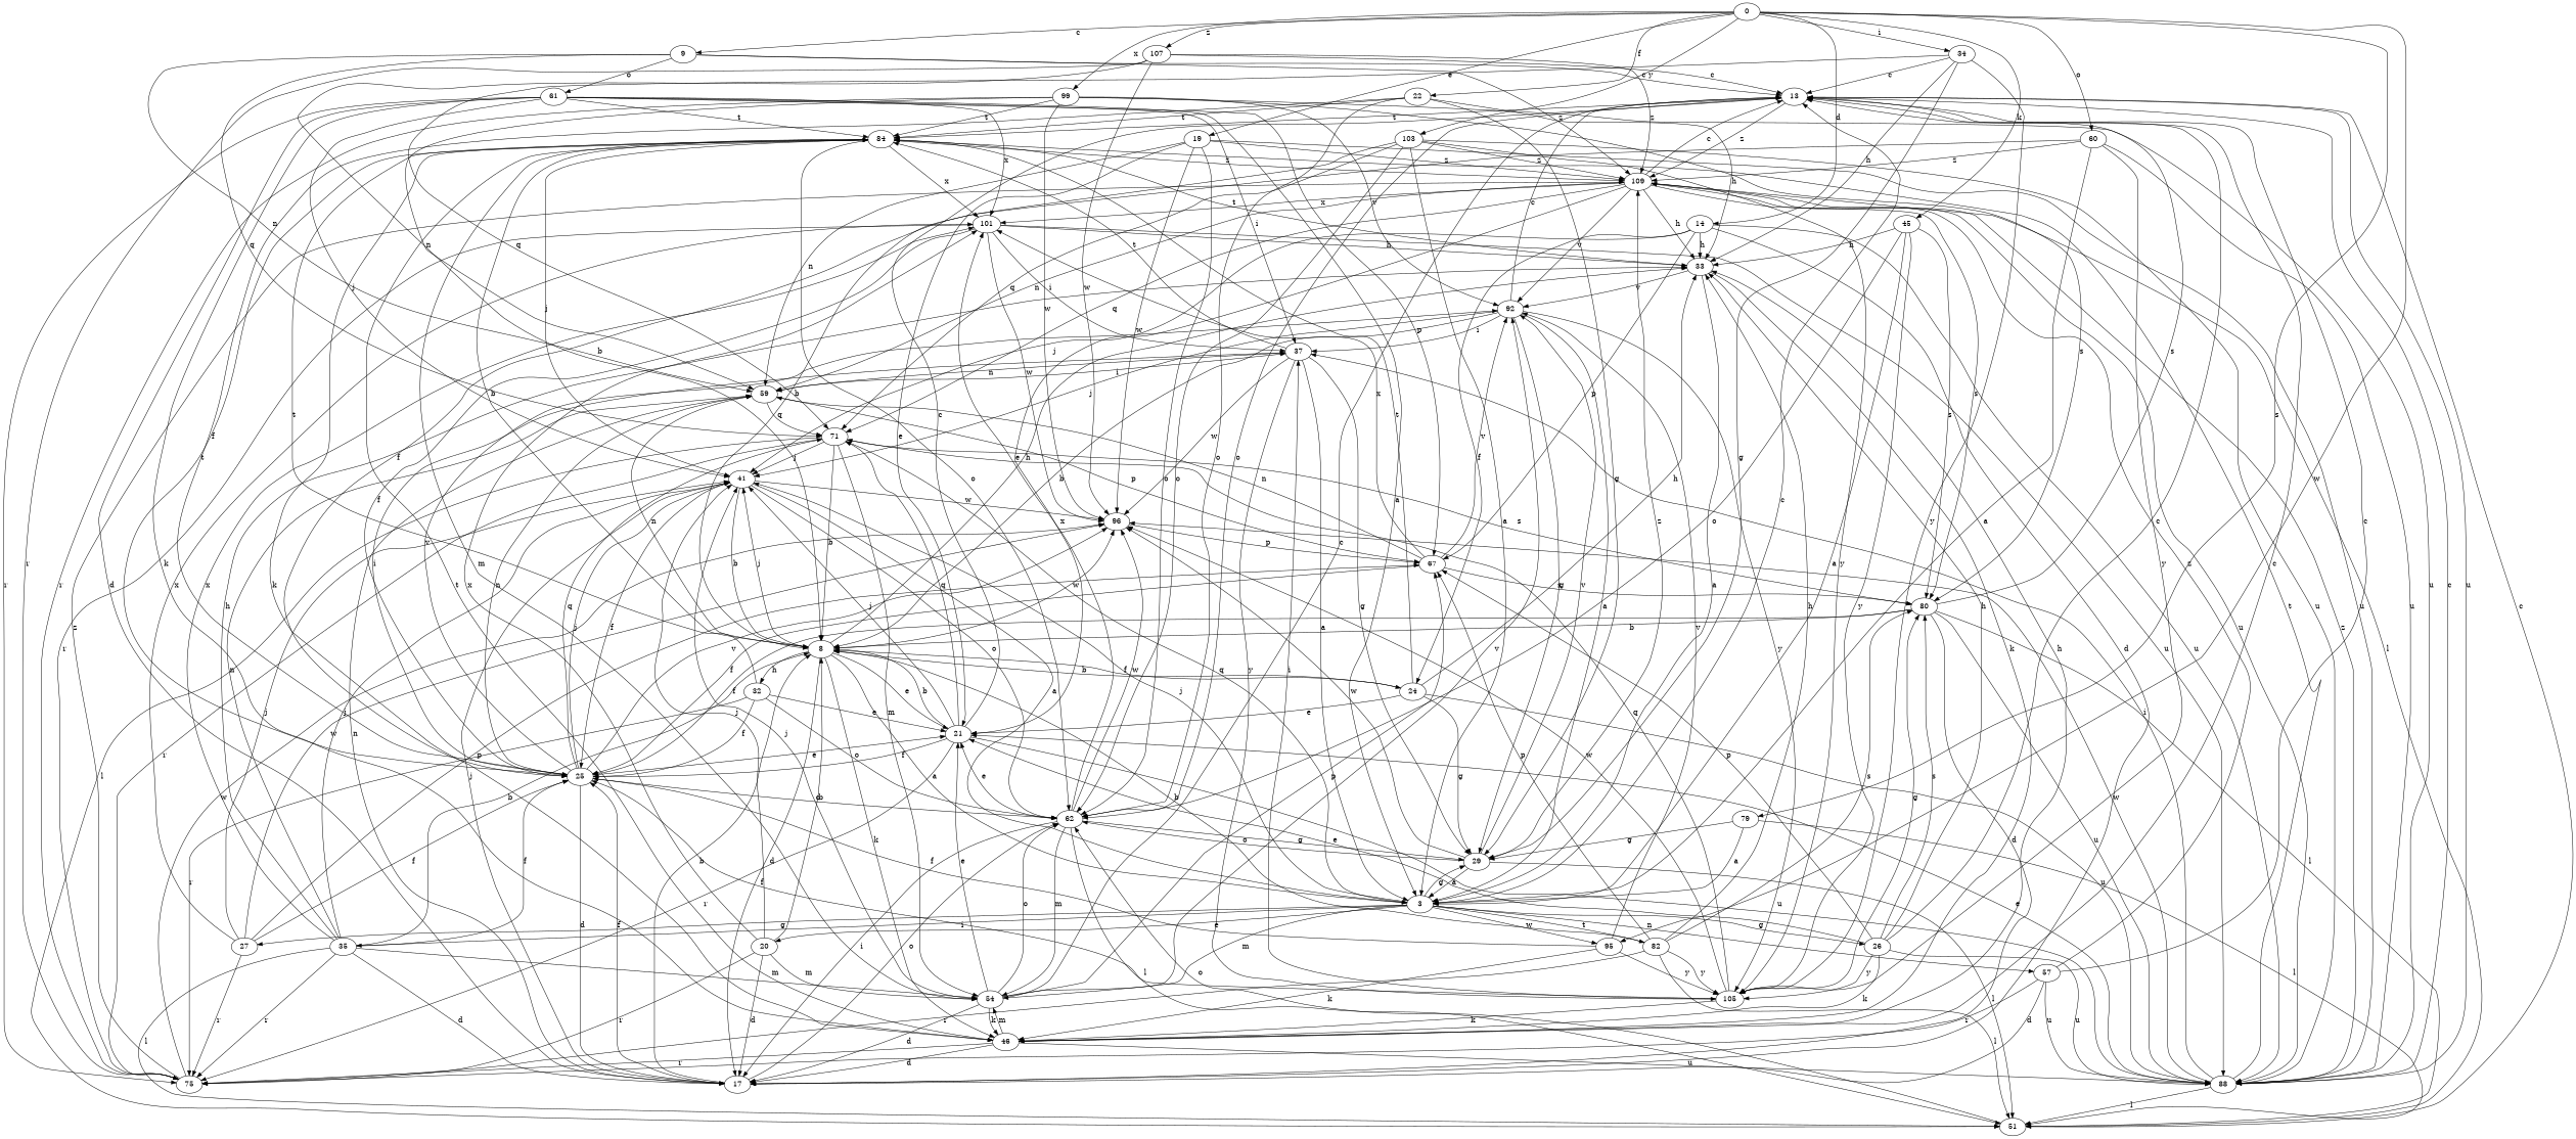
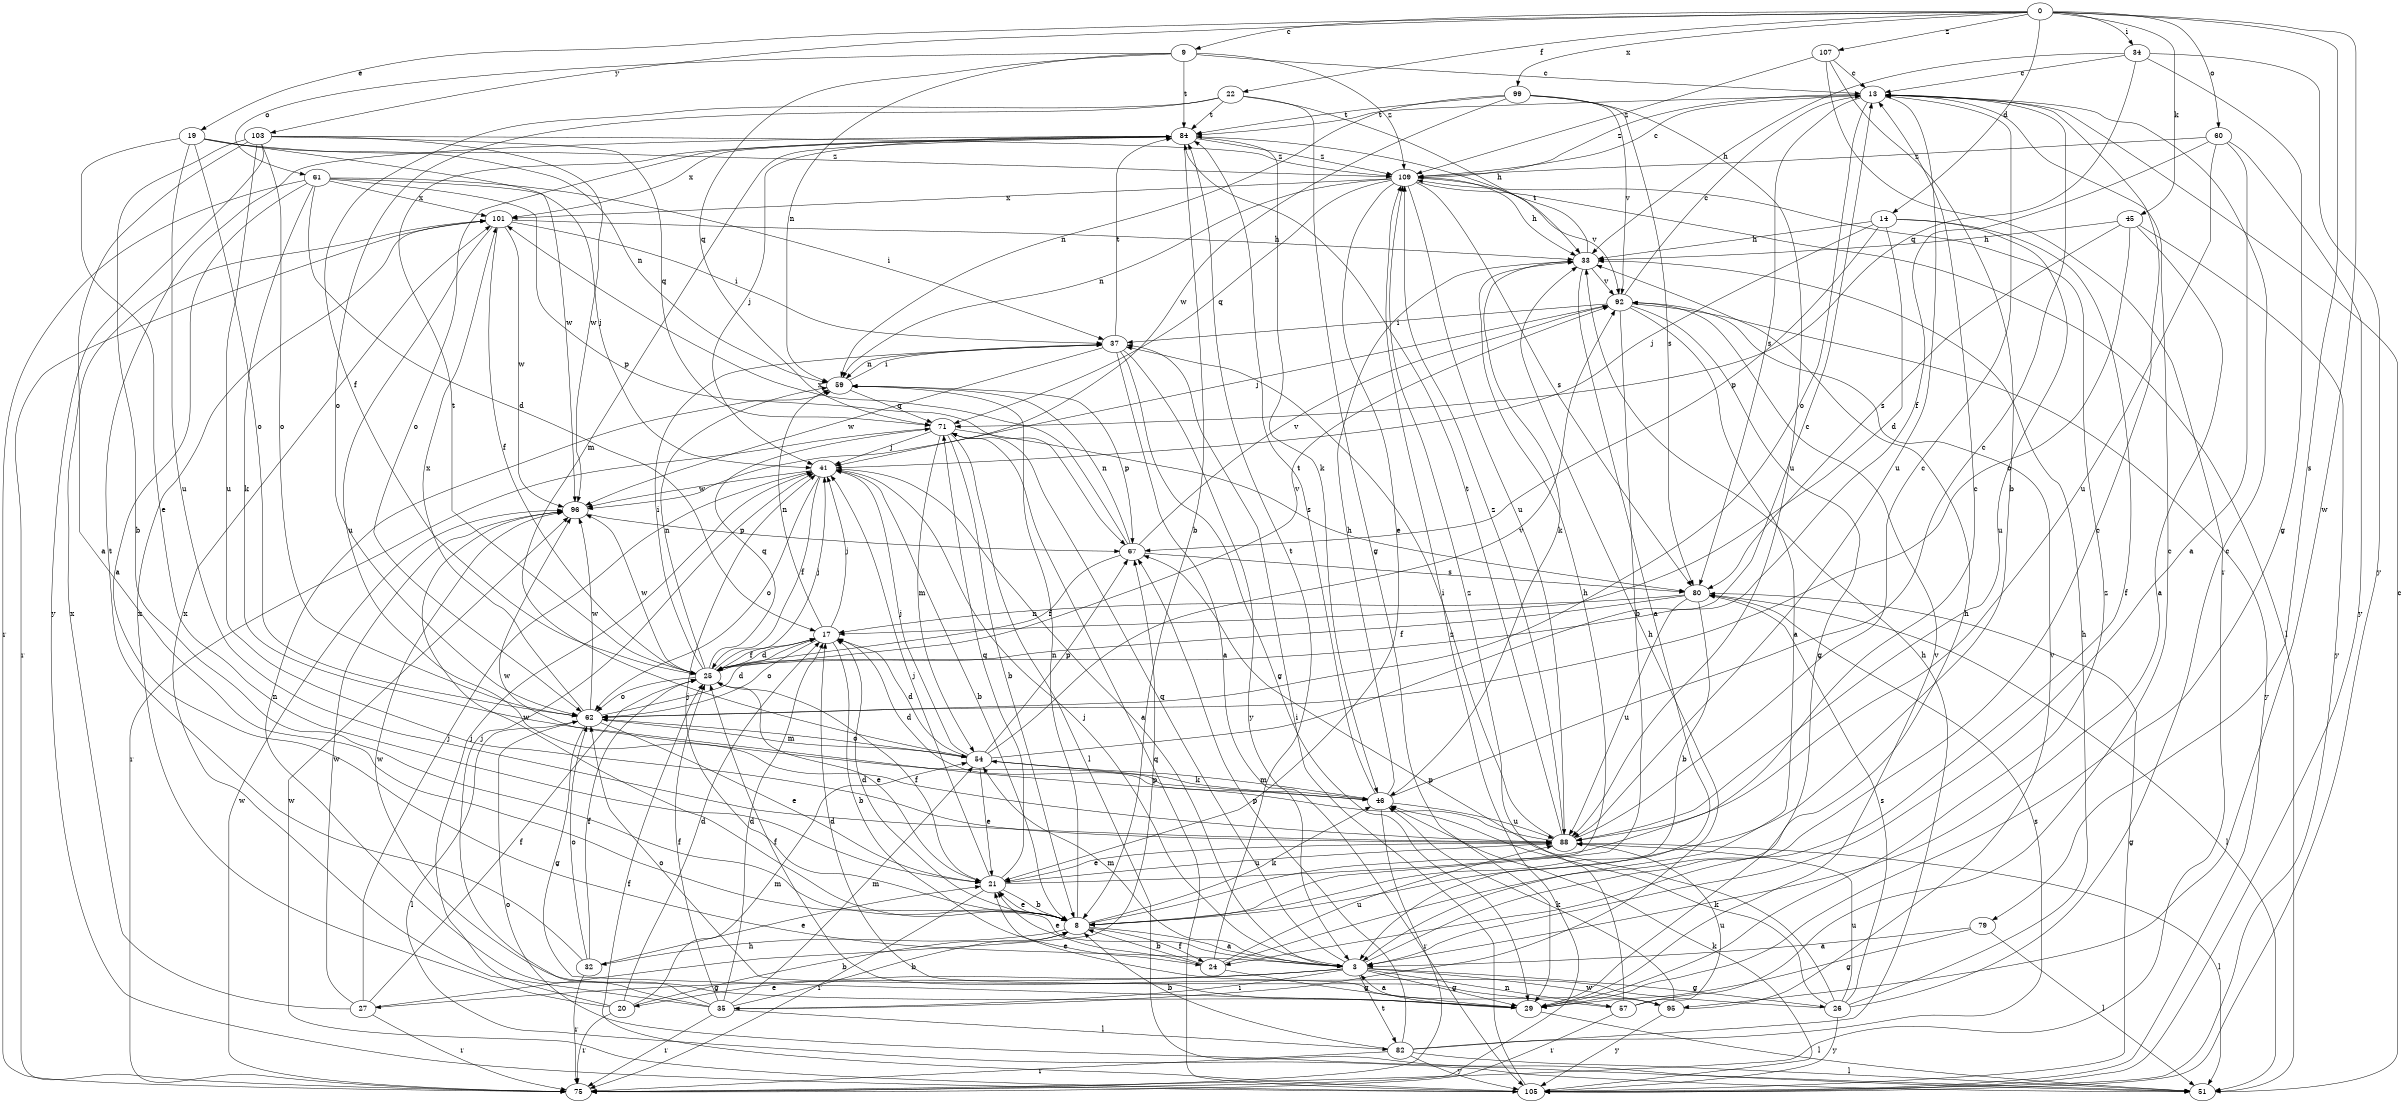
  strict digraph {
    0
    9
    14
    19
    22
    34
    45
    60
    79
    95
    99
    103
    107
    13
    71
    59
    61
    84
    109
    41
    17
    24
    33
    88
    67
    21
    96
    62
    29
    25
    105
    3
    80
    51
    46
    92
    75
    8
    20
    26
    27
    35
    54
    57
    82
    101
    32
    37
    0 -> 9 [label=c]
    0 -> 14 [label=d]
    0 -> 19 [label=e]
    0 -> 22 [label=f]
    0 -> 34 [label=i]
    0 -> 45 [label=k]
    0 -> 60 [label=o]
    0 -> 79 [label=s]
    0 -> 95 [label=w]
    0 -> 99 [label=x]
    0 -> 103 [label=y]
    0 -> 107 [label=z]
    9 -> 13 [label=c]
    9 -> 71 [label=q]
    9 -> 59 [label=n]
    9 -> 61 [label=o]
-   61 -> 84 [label=t]
+   9 -> 84 [label=t]
    9 -> 109 [label=z]
    14 -> 41 [label=j]
    14 -> 17 [label=d]
    14 -> 24 [label=f]
    14 -> 33 [label=h]
    14 -> 88 [label=u]
    14 -> 67 [label=p]
    19 -> 59 [label=n]
    19 -> 109 [label=z]
    19 -> 88 [label=u]
    19 -> 21 [label=e]
    19 -> 96 [label=w]
    19 -> 62 [label=o]
    22 -> 84 [label=t]
    22 -> 33 [label=h]
    22 -> 62 [label=o]
    22 -> 29 [label=g]
    22 -> 25 [label=f]
    34 -> 13 [label=c]
    34 -> 71 [label=q]
    34 -> 33 [label=h]
    34 -> 29 [label=g]
    34 -> 105 [label=y]
    45 -> 33 [label=h]
    45 -> 62 [label=o]
    45 -> 105 [label=y]
    45 -> 3 [label=a]
    45 -> 80 [label=s]
    60 -> 109 [label=z]
    60 -> 88 [label=u]
    60 -> 25 [label=f]
    60 -> 105 [label=y]
    60 -> 3 [label=a]
    79 -> 29 [label=g]
    79 -> 3 [label=a]
    79 -> 51 [label=l]
    95 -> 25 [label=f]
    95 -> 105 [label=y]
    95 -> 46 [label=k]
    95 -> 92 [label=v]
    99 -> 59 [label=n]
    99 -> 84 [label=t]
    99 -> 88 [label=u]
    99 -> 96 [label=w]
    99 -> 80 [label=s]
    99 -> 92 [label=v]
-   99 -> 75 [label=r]
    103 -> 71 [label=q]
    103 -> 109 [label=z]
    103 -> 88 [label=u]
    103 -> 62 [label=o]
    103 -> 105 [label=y]
    103 -> 3 [label=a]
    103 -> 8 [label=b]
    107 -> 13 [label=c]
    107 -> 109 [label=z]
-   107 -> 96 [label=w]
+   103 -> 96 [label=w]
    107 -> 75 [label=r]
    107 -> 8 [label=b]
    13 -> 84 [label=t]
    13 -> 109 [label=z]
    13 -> 88 [label=u]
    13 -> 62 [label=o]
-   80 -> 13 [label=s]
+   13 -> 80 [label=s]
    71 -> 41 [label=j]
    71 -> 80 [label=s]
    71 -> 51 [label=l]
    71 -> 75 [label=r]
    71 -> 8 [label=b]
    71 -> 54 [label=m]
    59 -> 71 [label=q]
    59 -> 67 [label=p]
    59 -> 37 [label=i]
    61 -> 41 [label=j]
    61 -> 17 [label=d]
    61 -> 67 [label=p]
    61 -> 3 [label=a]
    61 -> 46 [label=k]
    61 -> 75 [label=r]
    61 -> 101 [label=x]
    61 -> 37 [label=i]
    84 -> 109 [label=z]
    84 -> 41 [label=j]
    84 -> 62 [label=o]
    84 -> 46 [label=k]
    84 -> 8 [label=b]
    84 -> 54 [label=m]
    84 -> 101 [label=x]
    109 -> 13 [label=c]
    109 -> 71 [label=q]
    109 -> 59 [label=n]
    109 -> 33 [label=h]
    109 -> 88 [label=u]
    109 -> 21 [label=e]
    109 -> 80 [label=s]
    109 -> 51 [label=l]
    109 -> 92 [label=v]
    109 -> 101 [label=x]
    41 -> 96 [label=w]
    41 -> 62 [label=o]
    41 -> 25 [label=f]
    41 -> 3 [label=a]
    41 -> 8 [label=b]
    17 -> 59 [label=n]
    17 -> 41 [label=j]
    17 -> 62 [label=o]
    17 -> 25 [label=f]
-   17 -> 8 [label=b]
+   17 -> 24 [label=b]
    24 -> 84 [label=t]
    24 -> 33 [label=h]
    24 -> 88 [label=u]
    24 -> 21 [label=e]
    24 -> 29 [label=g]
    24 -> 8 [label=b]
    33 -> 84 [label=t]
    33 -> 3 [label=a]
    33 -> 46 [label=k]
    33 -> 92 [label=v]
    88 -> 13 [label=c]
    88 -> 84 [label=t]
    88 -> 109 [label=z]
    88 -> 21 [label=e]
    88 -> 96 [label=w]
    88 -> 51 [label=l]
    88 -> 37 [label=i]
    67 -> 59 [label=n]
    67 -> 25 [label=f]
    67 -> 80 [label=s]
    67 -> 92 [label=v]
    67 -> 101 [label=x]
    21 -> 13 [label=c]
    21 -> 71 [label=q]
    21 -> 41 [label=j]
    21 -> 88 [label=u]
    21 -> 25 [label=f]
    21 -> 75 [label=r]
    21 -> 8 [label=b]
    96 -> 67 [label=p]
-   62 -> 17 [label=i]
+   62 -> 17 [label=d]
    62 -> 21 [label=e]
    62 -> 96 [label=w]
    62 -> 29 [label=g]
    62 -> 51 [label=l]
    62 -> 54 [label=m]
    62 -> 101 [label=x]
    29 -> 109 [label=z]
    29 -> 96 [label=w]
    29 -> 62 [label=o]
    29 -> 3 [label=a]
    29 -> 51 [label=l]
    29 -> 92 [label=v]
    25 -> 71 [label=q]
    25 -> 59 [label=n]
    25 -> 84 [label=t]
    25 -> 41 [label=j]
    25 -> 17 [label=d]
    25 -> 21 [label=e]
-   25 -> 96 [label=v]
+   25 -> 96 [label=w]
    25 -> 62 [label=o]
    25 -> 92 [label=v]
    25 -> 37 [label=i]
    105 -> 71 [label=q]
    105 -> 96 [label=w]
    105 -> 25 [label=f]
    105 -> 80 [label=g]
    105 -> 46 [label=k]
    105 -> 37 [label=i]
    3 -> 95 [label=w]
    3 -> 13 [label=c]
    3 -> 71 [label=q]
    3 -> 41 [label=j]
    3 -> 29 [label=g]
    3 -> 20 [label=e]
    3 -> 26 [label=g]
    3 -> 27 [label=g]
    3 -> 35 [label=i]
    3 -> 54 [label=m]
    3 -> 57 [label=n]
    3 -> 82 [label=t]
-   80 -> 17 [label=d]
+   80 -> 17 [label=n]
    80 -> 88 [label=u]
    80 -> 25 [label=f]
    80 -> 51 [label=l]
    80 -> 8 [label=b]
    51 -> 13 [label=c]
    51 -> 62 [label=o]
    46 -> 13 [label=c]
    46 -> 84 [label=t]
    46 -> 17 [label=d]
    46 -> 33 [label=h]
    46 -> 88 [label=u]
    46 -> 75 [label=r]
    46 -> 54 [label=m]
    92 -> 13 [label=c]
    92 -> 41 [label=j]
    92 -> 29 [label=g]
    92 -> 105 [label=y]
    92 -> 3 [label=a]
    92 -> 8 [label=b]
    92 -> 37 [label=i]
    75 -> 109 [label=z]
    75 -> 96 [label=w]
    8 -> 59 [label=n]
    8 -> 41 [label=j]
    8 -> 17 [label=d]
    8 -> 24 [label=f]
    8 -> 33 [label=h]
    8 -> 21 [label=e]
    8 -> 96 [label=w]
    8 -> 3 [label=a]
    8 -> 46 [label=k]
    8 -> 32 [label=h]
    20 -> 41 [label=j]
    20 -> 17 [label=d]
    20 -> 75 [label=r]
    20 -> 8 [label=b]
    20 -> 54 [label=m]
    20 -> 101 [label=x]
    26 -> 13 [label=c]
    26 -> 33 [label=h]
    26 -> 88 [label=u]
    26 -> 67 [label=p]
    26 -> 21 [label=e]
    26 -> 105 [label=y]
    26 -> 80 [label=s]
    26 -> 46 [label=k]
    27 -> 41 [label=j]
    27 -> 67 [label=p]
    27 -> 96 [label=w]
    27 -> 25 [label=f]
    27 -> 75 [label=r]
    27 -> 101 [label=x]
    35 -> 59 [label=n]
    35 -> 41 [label=j]
    35 -> 17 [label=d]
    35 -> 33 [label=h]
    35 -> 25 [label=f]
-   35 -> 51 [label=l]
+   35 -> 82 [label=l]
    35 -> 75 [label=r]
    35 -> 8 [label=b]
    35 -> 54 [label=m]
    35 -> 101 [label=x]
    54 -> 13 [label=c]
    54 -> 41 [label=j]
    54 -> 17 [label=d]
    54 -> 67 [label=p]
    54 -> 21 [label=e]
    54 -> 62 [label=o]
    54 -> 46 [label=k]
    54 -> 92 [label=v]
    57 -> 13 [label=c]
    57 -> 109 [label=z]
    57 -> 17 [label=d]
    57 -> 88 [label=u]
    57 -> 75 [label=r]
    82 -> 33 [label=h]
    82 -> 67 [label=p]
    82 -> 105 [label=y]
    82 -> 80 [label=s]
    82 -> 51 [label=l]
    82 -> 75 [label=r]
    82 -> 8 [label=b]
    101 -> 33 [label=h]
    101 -> 88 [label=u]
    101 -> 96 [label=w]
    101 -> 25 [label=f]
    101 -> 75 [label=r]
    101 -> 37 [label=i]
    32 -> 84 [label=t]
    32 -> 21 [label=e]
    32 -> 62 [label=o]
    32 -> 25 [label=f]
    32 -> 75 [label=r]
    37 -> 59 [label=n]
    37 -> 84 [label=t]
    37 -> 96 [label=w]
    37 -> 29 [label=g]
    37 -> 105 [label=y]
    37 -> 3 [label=a]
  }
